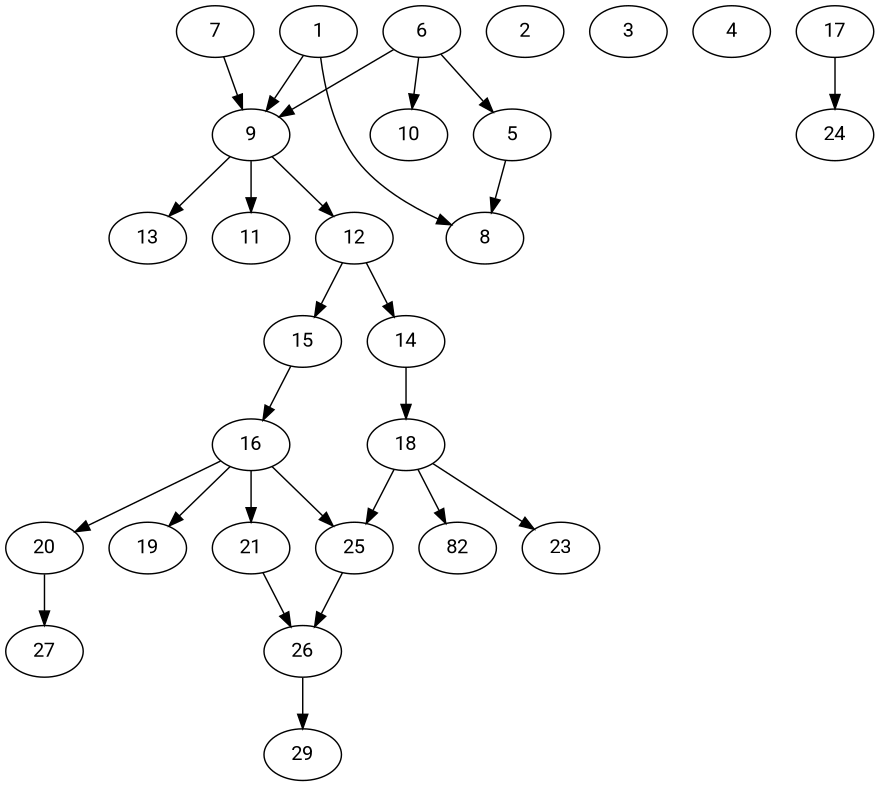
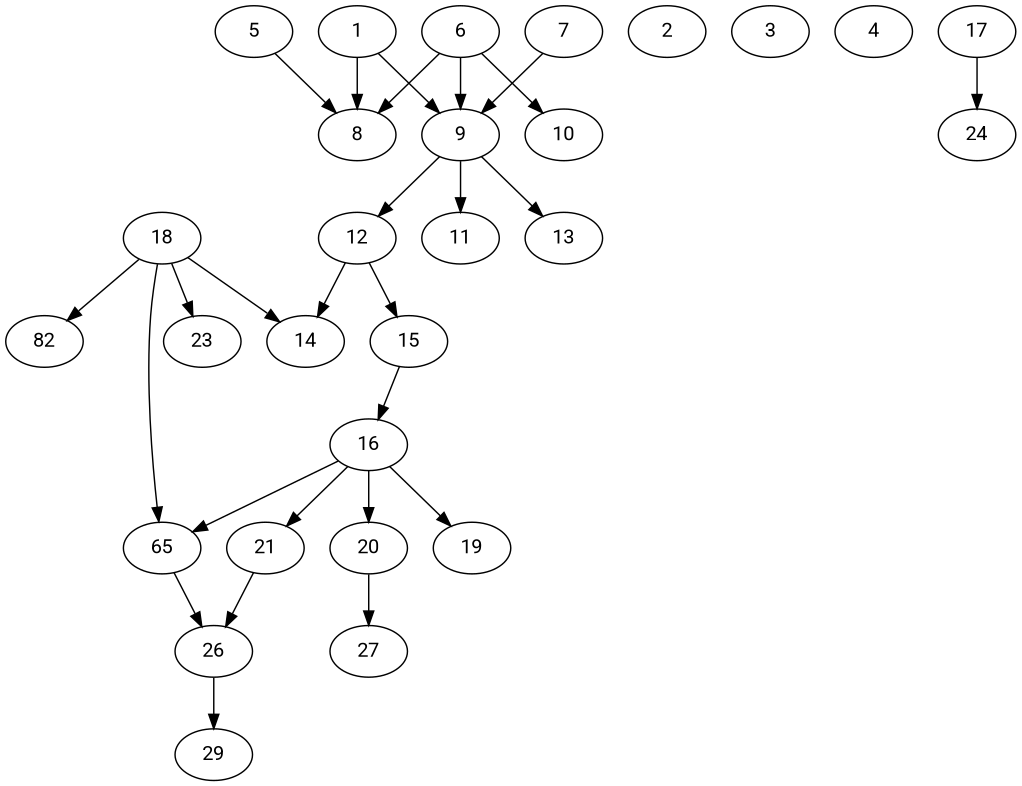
  digraph {
    fontname=Roboto
    node [alpha=0.11 fontname=Roboto]
    edge [fontname=Roboto]
    1 [alpha=0.15 expect_size=2482965478251414]
    8 [alpha=0.14 expect_size=59211357382890]
    9 [alpha=0.06 expect_size=202901270355247104000]
    11 [alpha=0.09 expect_size=14079195182092255232]
    12 [alpha=0.04 expect_size=269756091334656000]
    13 [alpha=0.05 expect_size=1390166298795733]
    14 [expect_size=217357912915436096]
    15 [expect_size=51612007247162376192]
    2 [alpha=0.20 expect_size=113032328971983360]
    3 [alpha=0.08 expect_size=302446137606111936]
    4 [alpha=0.16 expect_size=13302163507034158]
    5 [alpha=0.09 expect_size=477221144278706]
    6 [expect_size=4400383339834761]
    10 [alpha=0.02 expect_size=2215347043282059]
    7 [alpha=0.19 expect_size=106897196172973136]
    18 [expect_size=1066420934835612]
    16 [alpha=0.20 expect_size=1537216039878656000]
-   25 [alpha=0.16 expect_size=89261404914277424]
+   25 [alpha=0.16 expect_size=89261404914277424 label=65]
    n19 [alpha=0.03 expect_size=165476150345731872 label=82]
    23 [alpha=0.19 expect_size=3284051430401995]
    21 [alpha=0.01 expect_size=21381688504352768000]
    19 [alpha=0.07 expect_size=64004429099658800]
    20 [alpha=0.07 expect_size=3769798955222016]
    17 [alpha=0.03 expect_size=6955028419779153]
    24 [alpha=0.16 expect_size=306461978076951]
    26 [alpha=0.03 expect_size=3681863032552496]
    27 [expect_size=184304607965579575296]
    29 [alpha=0.15 expect_size=15560499745357260]
    1 -> 8
    1 -> 9
    9 -> 11
    9 -> 12
    9 -> 13
    12 -> 14
    12 -> 15
-   14 -> 18
+   18 -> 14
    15 -> 16
    5 -> 8
-   6 -> 5
+   6 -> 8
    6 -> 9
    6 -> 10
    7 -> 9
    18 -> 25
    18 -> n19
    18 -> 23
    16 -> 25
    16 -> 21
    16 -> 19
    16 -> 20
    25 -> 26
    21 -> 26
    20 -> 27
    17 -> 24
    26 -> 29
  }
